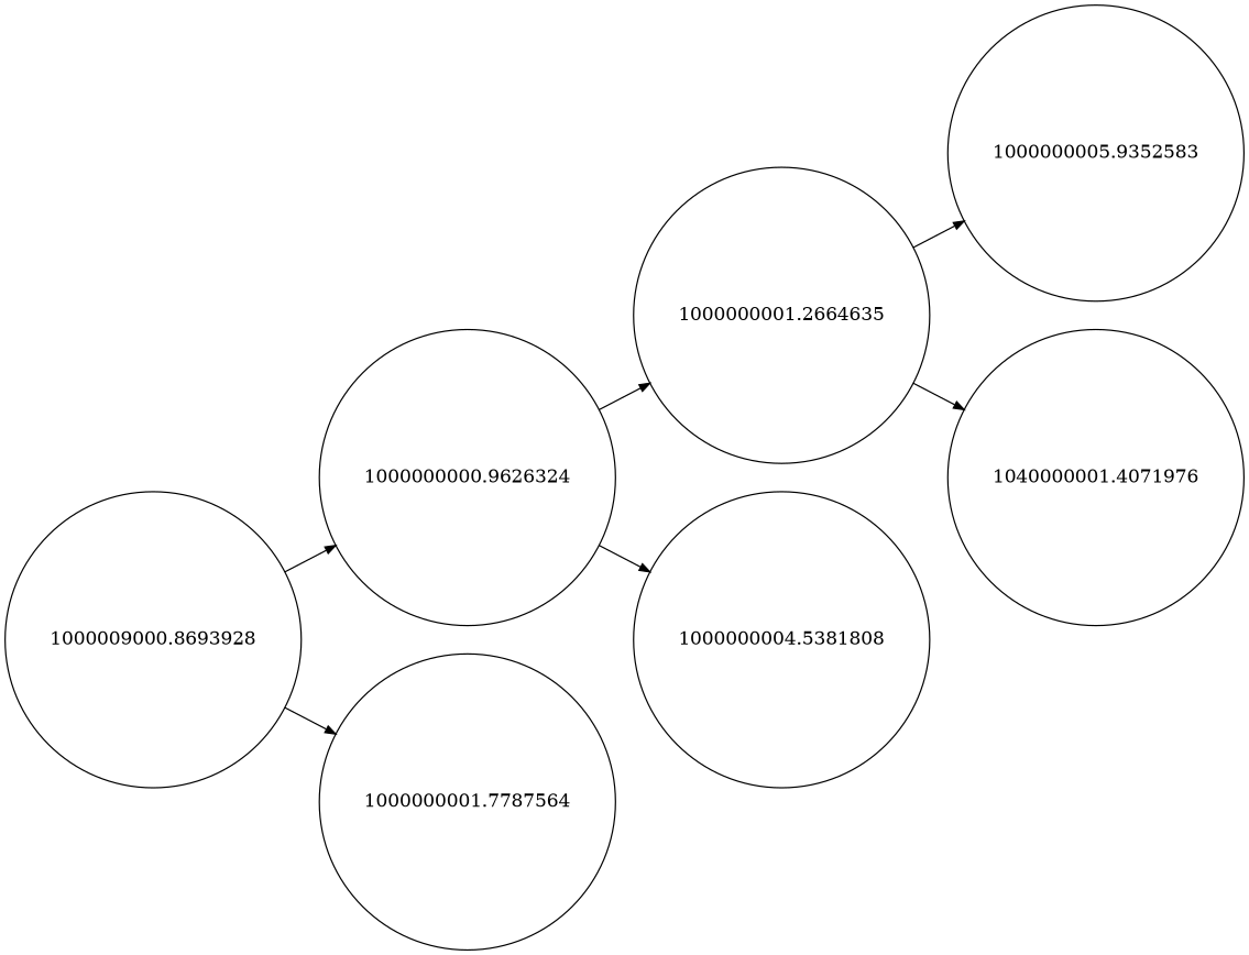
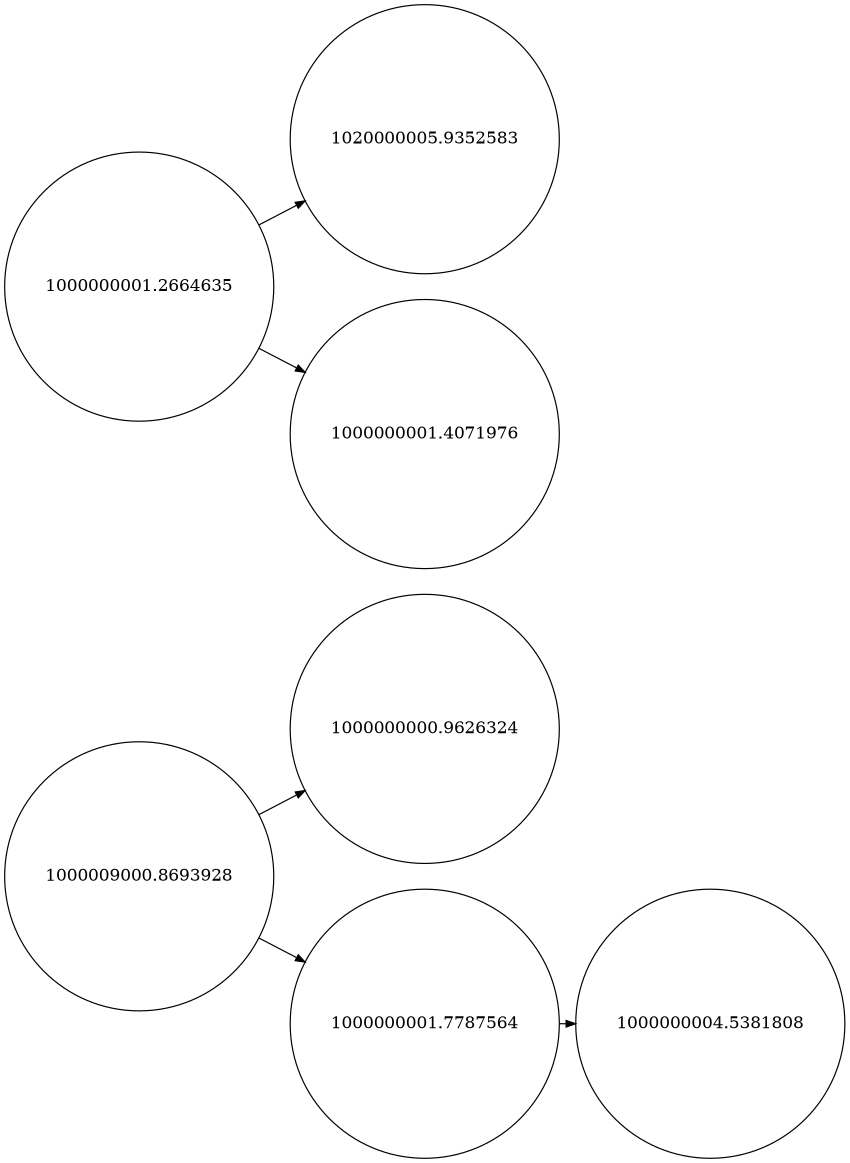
  digraph {
    nodesep=0.3
    rankdir=LR
    ranksep=0.2
    node [shape=circle]
    edge [arrowsize=0.8 side=left]
    n1 [label=1000009000.8693928]
    n2 [label=1000000000.9626324]
    n3 [label=1000000001.7787564]
    n4 [label=1000000001.2664635]
    n5 [label=1000000004.5381808]
-   n6 [label=1000000005.9352583]
-   n7 [label=1040000001.4071976]
+   n6 [label=1020000005.9352583]
+   n7 [label=1000000001.4071976]
    n1 -> n2
    n1 -> n3 [side=""]
-   n2 -> n4
-   n2 -> n5
+   n3 -> n5
    n4 -> n6
    n4 -> n7 [side=""]
  }
